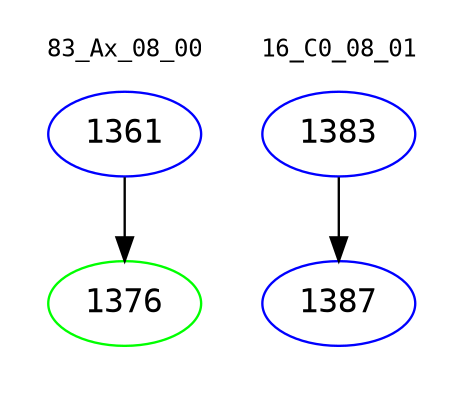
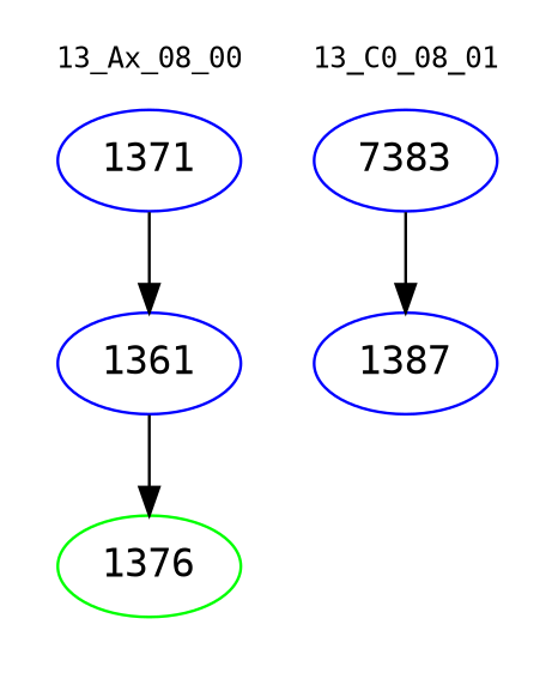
  digraph {
    fontname="DejaVu Sans Mono"
    node [color=blue fontname="DejaVu Sans Mono"]
    edge [color=black fontname="DejaVu Sans Mono"]
+   n1 [label=1371]
    n2 [label=1361]
    n3 [color=green label=1376]
-   n4 [label=1383]
+   n4 [label=7383]
    n5 [label=1387]
    subgraph cluster_1 {
      color=white
      fontsize=10
-     label="83_Ax_08_00"
+     label="13_Ax_08_00"
+     n1
      n2
      n3
    }
    subgraph cluster_2 {
      color=white
      fontsize=10
-     label="16_C0_08_01"
+     label="13_C0_08_01"
      n4
      n5
    }
+   n1 -> n2
    n2 -> n3
    n4 -> n5
  }
